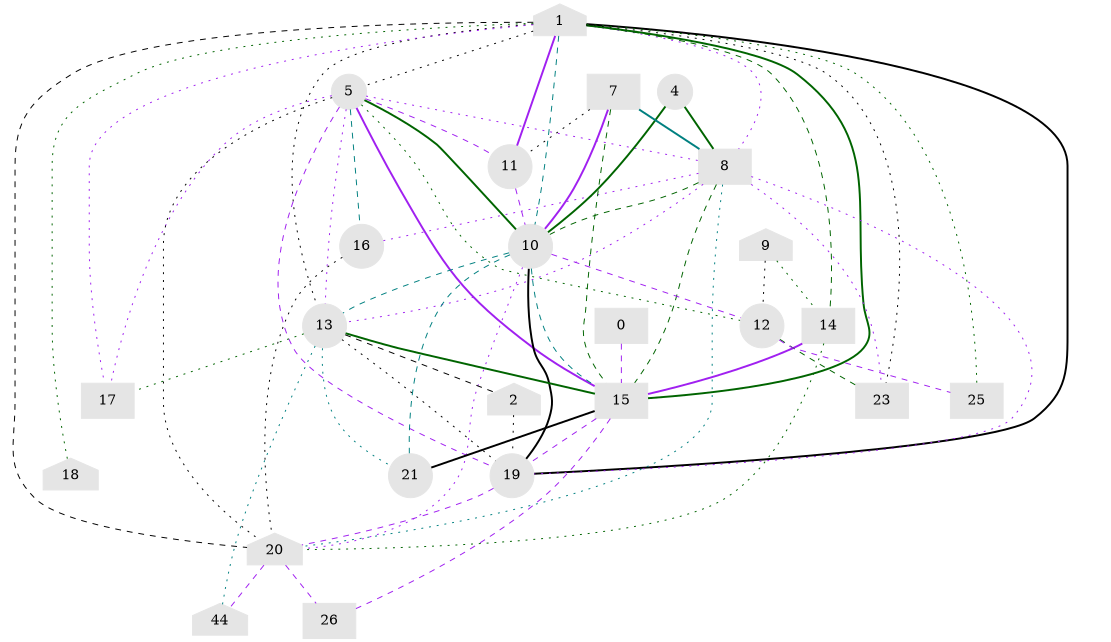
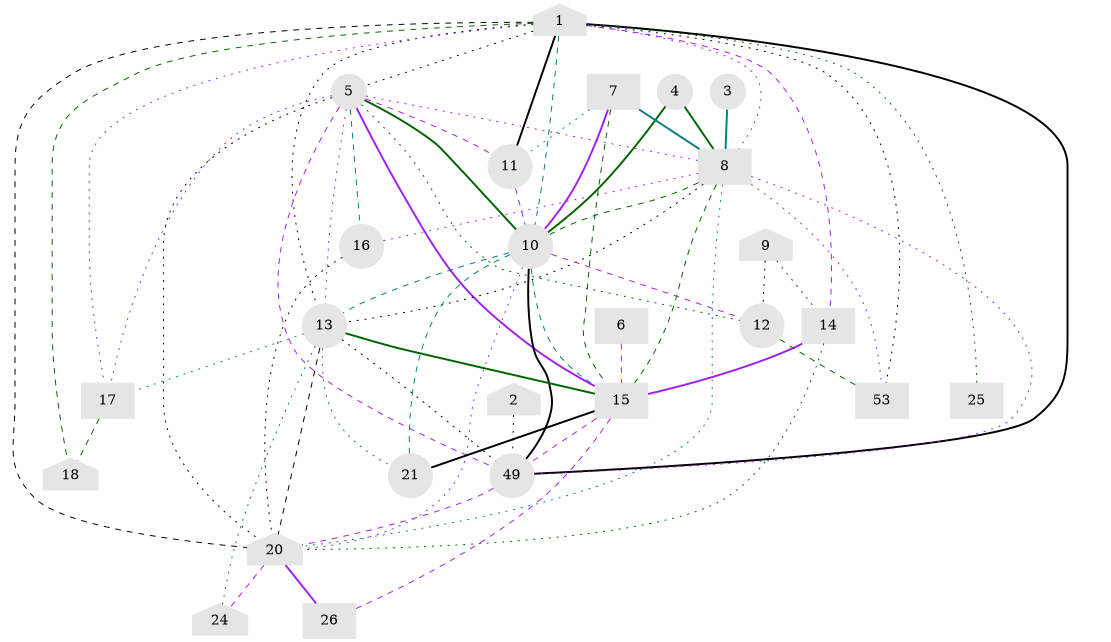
  graph {
    node [color=gray90 shape=circle style=filled]
    edge [color=purple style=dotted weight=1.0]
    1 [shape=house]
    5
    8 [shape=box]
    10
    11
    13
    14 [shape=box]
    15 [shape=box]
    17 [shape=box]
    18 [shape=house]
-   19
+   19 [label=49]
    20 [shape=house]
-   23 [shape=box]
+   23 [shape=box label=53]
    25 [shape=box]
    12
    16
    21
-   24 [shape=house label=44]
+   24 [shape=house]
    26 [shape=box]
    2 [shape=house]
+   3
    4
-   6 [shape=box label=0]
+   6 [shape=box]
    7 [shape=box]
    9 [shape=house]
    1 -- 5 [color=black weight=2.0]
    1 -- 8 [weight=2.0]
    1 -- 10 [color=teal style=dashed weight=2.0]
-   1 -- 11 [style=bold]
+   1 -- 11 [color=black style=bold]
    1 -- 13 [color=black weight=2.0]
-   1 -- 14 [color=darkgreen style=dashed]
-   1 -- 15 [color=darkgreen style=bold]
+   1 -- 14 [style=dashed]
    1 -- 17
-   1 -- 18 [color=darkgreen]
+   1 -- 18 [color=darkgreen style=dashed]
    1 -- 19 [color=black style=bold]
    1 -- 20 [color=black style=dashed weight=2.0]
    1 -- 23 [color=black]
    1 -- 25 [color=darkgreen weight=2.0]
    5 -- 8
    5 -- 10 [color=darkgreen style=bold]
    5 -- 11 [style=dashed]
    5 -- 13 [weight=2.0]
    5 -- 15 [style=bold]
    5 -- 17
    5 -- 19 [style=dashed]
    5 -- 20 [color=black weight=3.0]
    5 -- 12 [color=darkgreen]
    5 -- 16 [color=teal style=dashed]
    8 -- 10 [color=darkgreen style=dashed weight=2.0]
-   8 -- 13 [weight=3.0]
+   8 -- 13 [color=black weight=3.0]
    8 -- 15 [color=darkgreen style=dashed weight=2.0]
    8 -- 19 [weight=2.0]
    8 -- 20 [color=teal weight=2.0]
    8 -- 23 [weight=2.0]
    8 -- 16 [weight=2.0]
    10 -- 13 [color=teal style=dashed weight=2.0]
    10 -- 15 [color=teal style=dashed]
    10 -- 19 [color=black style=bold]
    10 -- 20 [weight=2.0]
    10 -- 12 [style=dashed]
    10 -- 21 [color=teal style=dashed]
    11 -- 10 [style=dashed]
    13 -- 15 [color=darkgreen style=bold weight=2.0]
-   13 -- 17 [color=darkgreen]
+   13 -- 17 [color=teal]
    13 -- 19 [color=black weight=3.0]
-   13 -- 2 [color=black style=dashed weight=4.0]
+   13 -- 20 [color=black style=dashed weight=4.0]
    13 -- 21 [color=teal]
    13 -- 24 [color=teal]
    14 -- 15 [style=bold]
    14 -- 20 [color=darkgreen weight=2.0]
    15 -- 19 [style=dashed]
    15 -- 21 [color=black style=bold weight=3.0]
    15 -- 26 [style=dashed]
+   17 -- 18 [color=darkgreen style=dashed]
    19 -- 20 [style=dashed weight=2.0]
    20 -- 24 [style=dashed]
-   20 -- 26 [style=dashed]
+   20 -- 26 [style=bold]
    12 -- 23 [color=darkgreen style=dashed]
-   12 -- 25 [style=dashed]
    16 -- 20 [color=black]
    2 -- 19 [color=black]
+   3 -- 8 [color=teal style=bold]
    4 -- 8 [color=darkgreen style=bold]
    4 -- 10 [color=darkgreen style=bold weight=2.0]
    6 -- 15 [style=dashed]
    7 -- 8 [color=teal style=bold]
    7 -- 10 [style=bold]
-   7 -- 11 [color=black]
+   7 -- 11 [color=teal]
    7 -- 15 [color=darkgreen style=dashed]
    9 -- 14 [color=darkgreen]
    9 -- 12 [color=black]
  }
